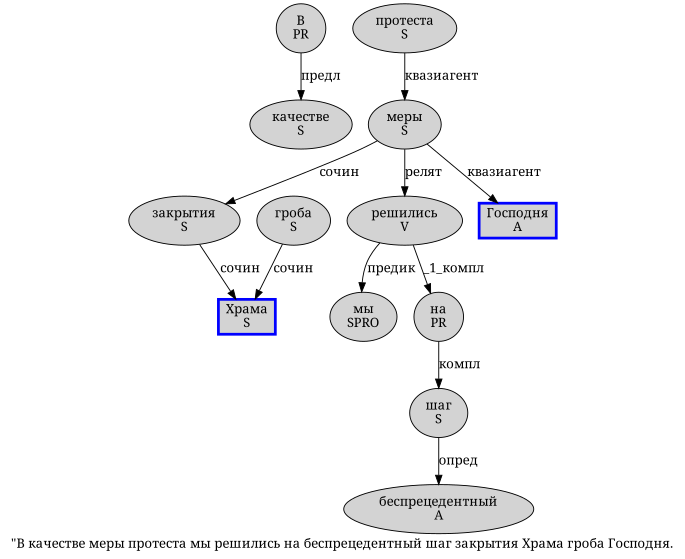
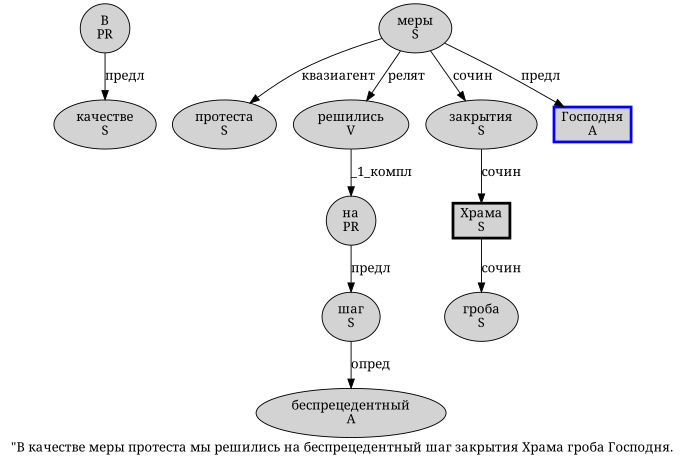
  digraph {
    fontname="Noto Serif"
    label="\"В качестве меры протеста мы решились на беспрецедентный шаг закрытия Храма гроба Господня."
    node [fillcolor=lightgray fontname="Noto Serif" penwidth=1 shape=ellipse style=filled]
    edge [fontname="Noto Serif"]
    n1 [label="В\nPR"]
    n2 [label="качестве\nS"]
    n3 [label="меры\nS"]
    n4 [label="протеста\nS"]
    n5 [label="решились\nV"]
    n6 [label="закрытия\nS"]
    n7 [color=blue label="Господня\nA" penwidth=3 shape=box]
-   n8 [label="мы\nSPRO"]
    n9 [label="на\nPR"]
-   n10 [color=blue label="Храма\nS" penwidth=3 shape=box]
+   n10 [color=black label="Храма\nS" penwidth=3 shape=box]
    n11 [label="шаг\nS"]
    n12 [label="беспрецедентный\nA"]
    n13 [label="гроба\nS"]
    n1 -> n2 [label="предл"]
-   n4 -> n3 [label="квазиагент"]
+   n3 -> n4 [label="квазиагент"]
    n3 -> n5 [label="релят"]
    n3 -> n6 [label="сочин"]
-   n3 -> n7 [label="квазиагент"]
-   n5 -> n8 [label="предик"]
+   n3 -> n7 [label="предл"]
    n5 -> n9 [label="_1_компл"]
    n6 -> n10 [label="сочин"]
-   n9 -> n11 [label="компл"]
-   n13 -> n10 [label="сочин"]
+   n9 -> n11 [label="предл"]
+   n10 -> n13 [label="сочин"]
    n11 -> n12 [label="опред"]
  }
